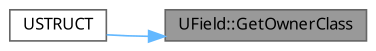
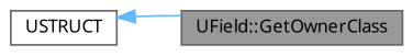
  digraph {
    rankdir=RL
    fontname="Noto Sans"
    node [fontname="Noto Sans" fontsize=10 shape=box style=filled]
    n1 [color=gray40 fillcolor=grey60 fontcolor=black height=0.2 label="UField::GetOwnerClass" width=0.4]
    n2 [color=grey40 fillcolor=white height=0.2 label=USTRUCT width=0.4]
-   n1 -> n2 [color=steelblue1 dir=back fontname="Noto Sans" fontsize=10 labelfontname=Helvetica labelfontsize=10 style=solid]
+   n2 -> n1 [color=steelblue1 dir=back fontname="Noto Sans" fontsize=10 labelfontname=Helvetica labelfontsize=10 style=solid]
  }
